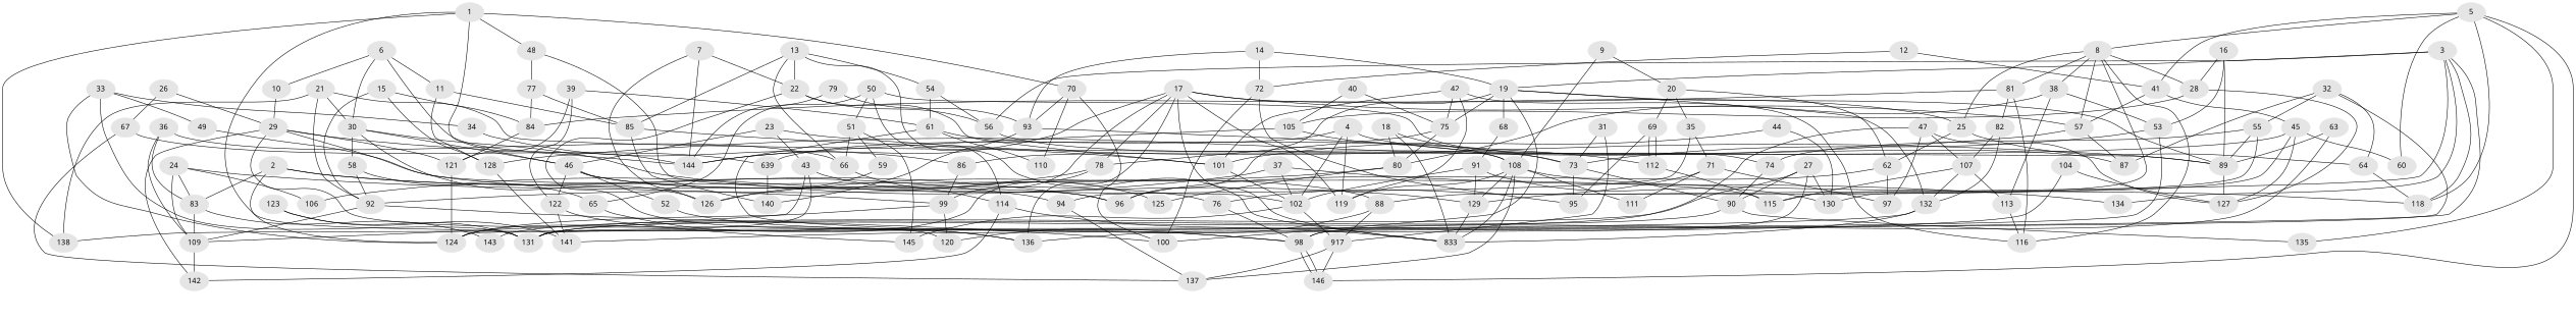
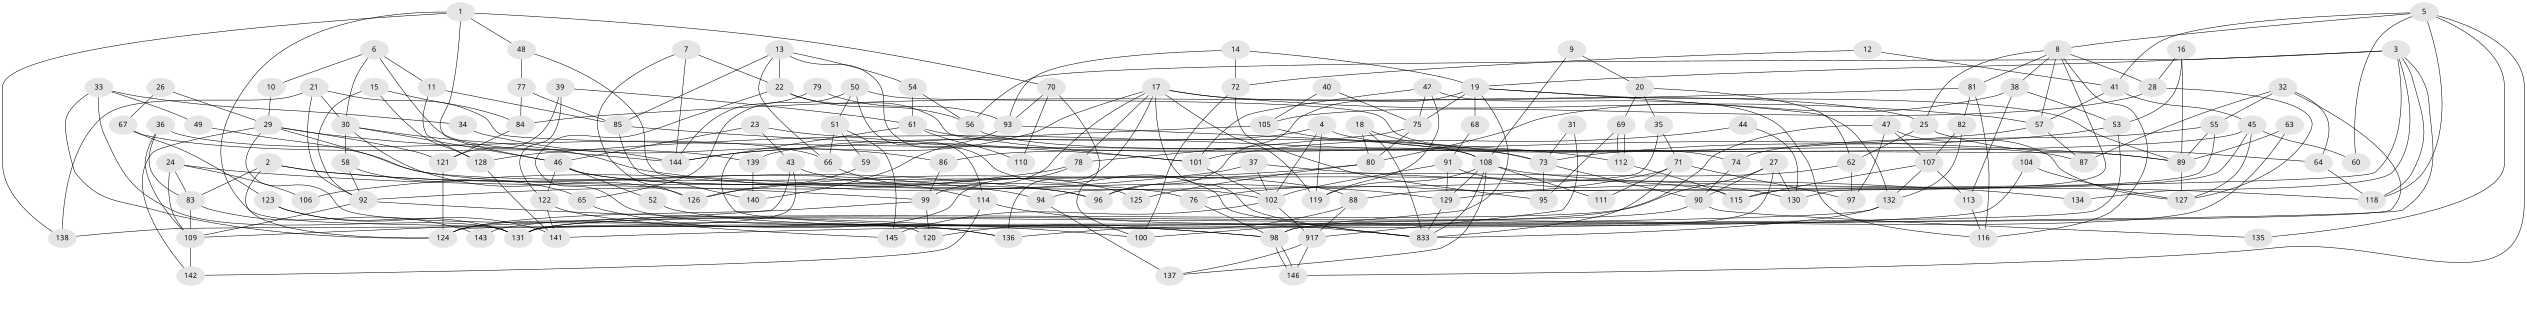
  graph {
    fontname="Noto Sans"
    node [color=gray90 fontname="Noto Sans" style=filled]
    edge [fontname="Noto Sans"]
    1
    46
    48
    70
    131
    138
    96
    122
    52
    88
    102
    77
    93
    100
    110
    2
    83
    94
    124
    109
    143
    137
    3
    19
    56
    118
    129
    134
    141
    89
    68
    75
    132
    73
    n35 [label=833]
    4
    87
    119
-   139 [label=639]
+   139
    n40 [label=917]
    145
    140
    5
    8
    41
    60
    135
    146
    25
    28
    38
    57
    81
    116
    130
    45
    6
    10
    11
    30
    144
    29
    85
    128
    126
    58
    7
    22
    136
    101
    62
    64
    105
    127
    53
    80
    113
    84
    82
    9
    20
    108
    35
    69
    111
    16
    76
    120
    121
    142
    12
    72
    95
    13
    54
    66
    61
    114
    14
    112
    15
    92
    17
    78
    99
    18
    90
    125
    91
    71
    97
    21
    37
    106
    23
    43
    24
    26
    67
    27
    98
    65
    31
    32
    55
    74
    33
    34
    49
    86
    115
    36
    39
    40
    42
    44
    47
    107
    50
    51
    59
    63
    79
    104
    123
    1 -- 46
    1 -- 48
    1 -- 70
    1 -- 131
    1 -- 138
    46 -- 96
    46 -- 122
    46 -- 52
    46 -- 88
    48 -- 102
    48 -- 77
    70 -- 93
    70 -- 100
    70 -- 110
    122 -- 141
    122 -- 145
    52 -- 98
    88 -- n40
    88 -- 120
    102 -- n40
    102 -- 145
    77 -- 85
    77 -- 84
    93 -- 140
    93 -- 112
    2 -- 96
    2 -- 83
    2 -- 94
    2 -- 124
    83 -- 109
    83 -- 143
    94 -- 137
    109 -- 142
    3 -- 19
    3 -- 56
    3 -- 118
    3 -- 129
    3 -- 134
    3 -- 141
    19 -- 96
    19 -- 100
    19 -- 89
    19 -- 68
    19 -- 75
    19 -- 132
    56 -- 73
    129 -- n35
    89 -- 127
    68 -- 91
    75 -- 80
    75 -- 78
    132 -- 138
    132 -- n35
    73 -- 95
    73 -- 90
    4 -- 102
    4 -- 87
    4 -- 119
    4 -- 139
    139 -- 140
    n40 -- 137
    n40 -- 146
    5 -- 118
    5 -- 8
    5 -- 41
    5 -- 60
    5 -- 135
    5 -- 146
    8 -- 25
    8 -- 28
    8 -- 38
    8 -- 57
    8 -- 81
    8 -- 116
    8 -- 130
    41 -- 57
    41 -- 45
    25 -- 62
    25 -- 64
    28 -- 105
    28 -- 127
    38 -- 53
    38 -- 80
    38 -- 113
    57 -- 87
    57 -- 128
    81 -- 116
    81 -- 84
    81 -- 82
    45 -- 60
    45 -- 127
    45 -- 86
    45 -- 115
    6 -- 10
    6 -- 11
    6 -- 30
    6 -- 144
    10 -- 29
    11 -- 85
    11 -- 128
    30 -- 46
    30 -- 129
    30 -- 126
    30 -- 58
    29 -- 144
    29 -- 76
    29 -- 120
    29 -- 121
    29 -- 142
    85 -- 140
    85 -- 101
    128 -- 141
    58 -- 92
    58 -- 65
    7 -- 144
    7 -- 126
    7 -- 22
    22 -- 56
    22 -- 136
    22 -- 101
    101 -- 102
    62 -- 96
    62 -- 97
    64 -- 118
    105 -- 144
    105 -- 108
    53 -- 131
    53 -- 73
    80 -- 126
    80 -- 125
    113 -- 116
    84 -- 121
    82 -- 132
    82 -- 107
    9 -- 20
    9 -- 108
    20 -- 62
    20 -- 35
    20 -- 69
    108 -- 137
    108 -- 118
    108 -- 129
    108 -- n35
    108 -- 119
    108 -- 111
    35 -- 94
    35 -- 71
    69 -- 95
    69 -- 112
    69 -- 112
    16 -- 89
    16 -- 28
    16 -- 53
    76 -- 98
    121 -- 124
    12 -- 41
    12 -- 72
    72 -- 100
    72 -- 95
    13 -- n35
    13 -- 85
    13 -- 22
    13 -- 54
    13 -- 66
    54 -- 56
    54 -- 61
    66 -- 114
    61 -- 110
    61 -- 108
    61 -- 98
    114 -- n35
    114 -- 142
    14 -- 93
    14 -- 19
    14 -- 72
    112 -- 115
    15 -- 128
    15 -- 84
    15 -- 92
    92 -- 100
    92 -- 109
    17 -- n35
    17 -- 119
    17 -- 25
    17 -- 57
    17 -- 144
    17 -- 136
    17 -- 78
    17 -- 99
    78 -- 124
    78 -- 92
    99 -- 124
    99 -- 120
    18 -- 73
    18 -- n35
    18 -- 80
    90 -- 131
    90 -- 135
    91 -- 102
    91 -- 129
    91 -- 130
+   71 -- n35
    71 -- 111
    71 -- 76
    71 -- 97
    21 -- 138
    21 -- 89
    21 -- 30
    21 -- 92
    37 -- 102
    37 -- 134
    37 -- 106
    23 -- 46
    23 -- 89
    23 -- 43
    43 -- 131
    43 -- 109
    43 -- 125
    24 -- 83
    24 -- 109
    24 -- 99
    24 -- 106
    26 -- 29
    26 -- 67
-   67 -- 137
+   67 -- 123
    67 -- 139
    27 -- 143
    27 -- 130
    27 -- 90
    27 -- 98
    98 -- 146
    98 -- 146
    65 -- 136
    31 -- 73
    31 -- n40
    32 -- 124
    32 -- 87
    32 -- 64
    32 -- 55
    55 -- 88
    55 -- 89
    55 -- 74
    74 -- 90
    33 -- 131
    33 -- 124
    33 -- 34
    33 -- 49
    34 -- 86
    49 -- 115
    86 -- 99
    36 -- 83
    36 -- 109
    36 -- 66
    39 -- 122
    39 -- 121
    39 -- 61
    40 -- 75
    40 -- 105
    42 -- 75
    42 -- 119
    42 -- 116
    42 -- 101
    44 -- 130
    44 -- 101
    47 -- 131
    47 -- 127
    47 -- 97
    47 -- 107
    107 -- 132
    107 -- 113
    107 -- 115
    50 -- 114
    50 -- 65
    50 -- 74
    50 -- 51
    51 -- 145
    51 -- 66
    51 -- 59
    59 -- 126
    63 -- 89
    63 -- 98
    79 -- 93
    79 -- 144
    104 -- 136
    104 -- 127
    123 -- 131
    123 -- 141
  }
